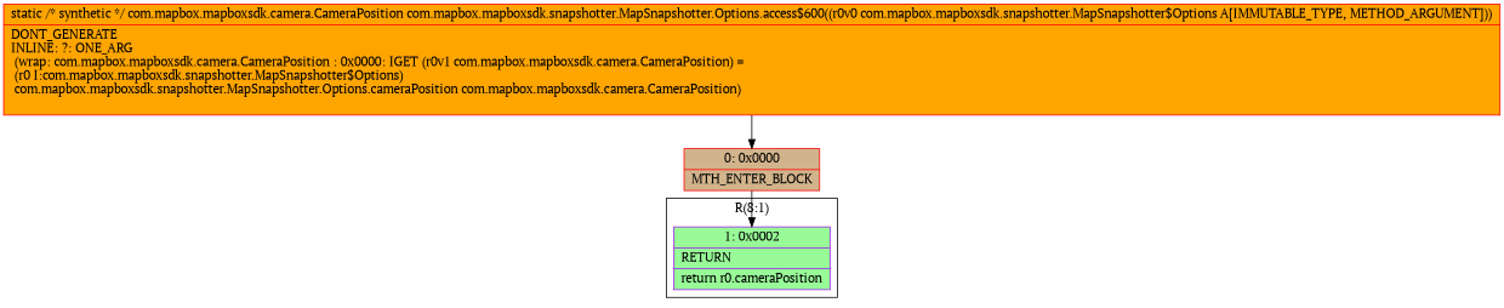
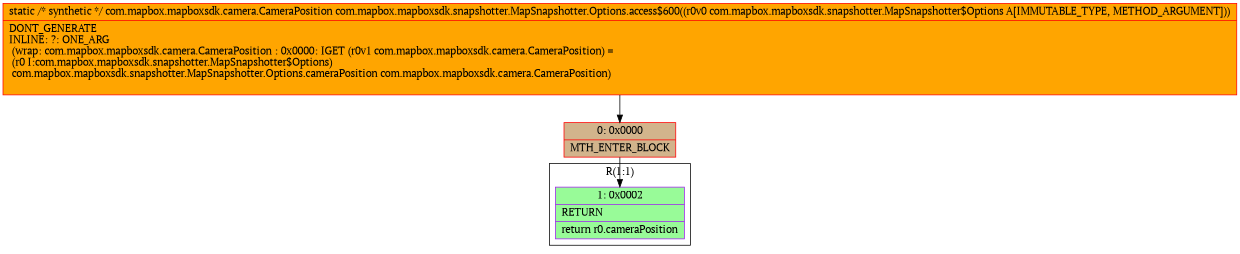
  digraph {
    fontname="PT Serif"
    node [color=red shape=record style=filled fontname="PT Serif"]
    edge [fontname="PT Serif"]
    n1 [color=purple label="{1\:\ 0x0002|RETURN\l|return r0.cameraPosition\l}" fillcolor=palegreen]
    n2 [label="{0\:\ 0x0000|MTH_ENTER_BLOCK\l}" fillcolor=tan]
    n3 [label="{static \/* synthetic *\/ com.mapbox.mapboxsdk.camera.CameraPosition com.mapbox.mapboxsdk.snapshotter.MapSnapshotter.Options.access$600((r0v0 com.mapbox.mapboxsdk.snapshotter.MapSnapshotter$Options A[IMMUTABLE_TYPE, METHOD_ARGUMENT]))  | DONT_GENERATE\lINLINE: ?: ONE_ARG  \l  (wrap: com.mapbox.mapboxsdk.camera.CameraPosition : 0x0000: IGET  (r0v1 com.mapbox.mapboxsdk.camera.CameraPosition) = \l  (r0 I:com.mapbox.mapboxsdk.snapshotter.MapSnapshotter$Options)\l com.mapbox.mapboxsdk.snapshotter.MapSnapshotter.Options.cameraPosition com.mapbox.mapboxsdk.camera.CameraPosition)\l\l}" fillcolor=orange]
    subgraph cluster_1 {
-     label="R(8:1)"
+     label="R(1:1)"
      n1
    }
    n2 -> n1
    n3 -> n2
  }
